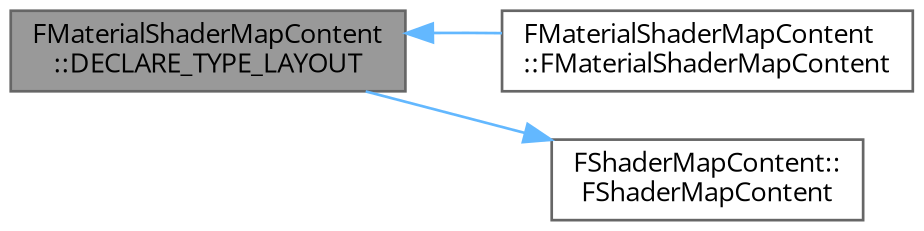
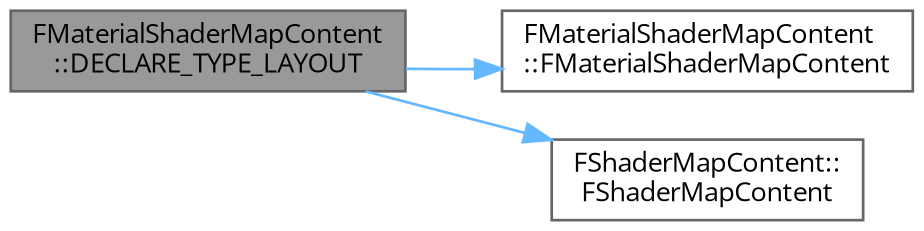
  digraph {
    fontname="Open Sans"
    rankdir=LR
    node [color=grey40 fillcolor=white fontname="Open Sans" fontsize=10 shape=box style=filled]
    edge [color=steelblue1 fontname="Open Sans" fontsize=10 labelfontname=Helvetica labelfontsize=10 style=solid]
    n1 [color=gray40 fillcolor=grey60 fontcolor=black height=0.2 label="FMaterialShaderMapContent\l::DECLARE_TYPE_LAYOUT" width=0.4]
    n2 [height=0.2 label="FMaterialShaderMapContent\l::FMaterialShaderMapContent" width=0.4]
    n3 [height=0.2 label="FShaderMapContent::\lFShaderMapContent" width=0.4]
-   n2 -> n1
+   n1 -> n2
    n1 -> n3
  }
